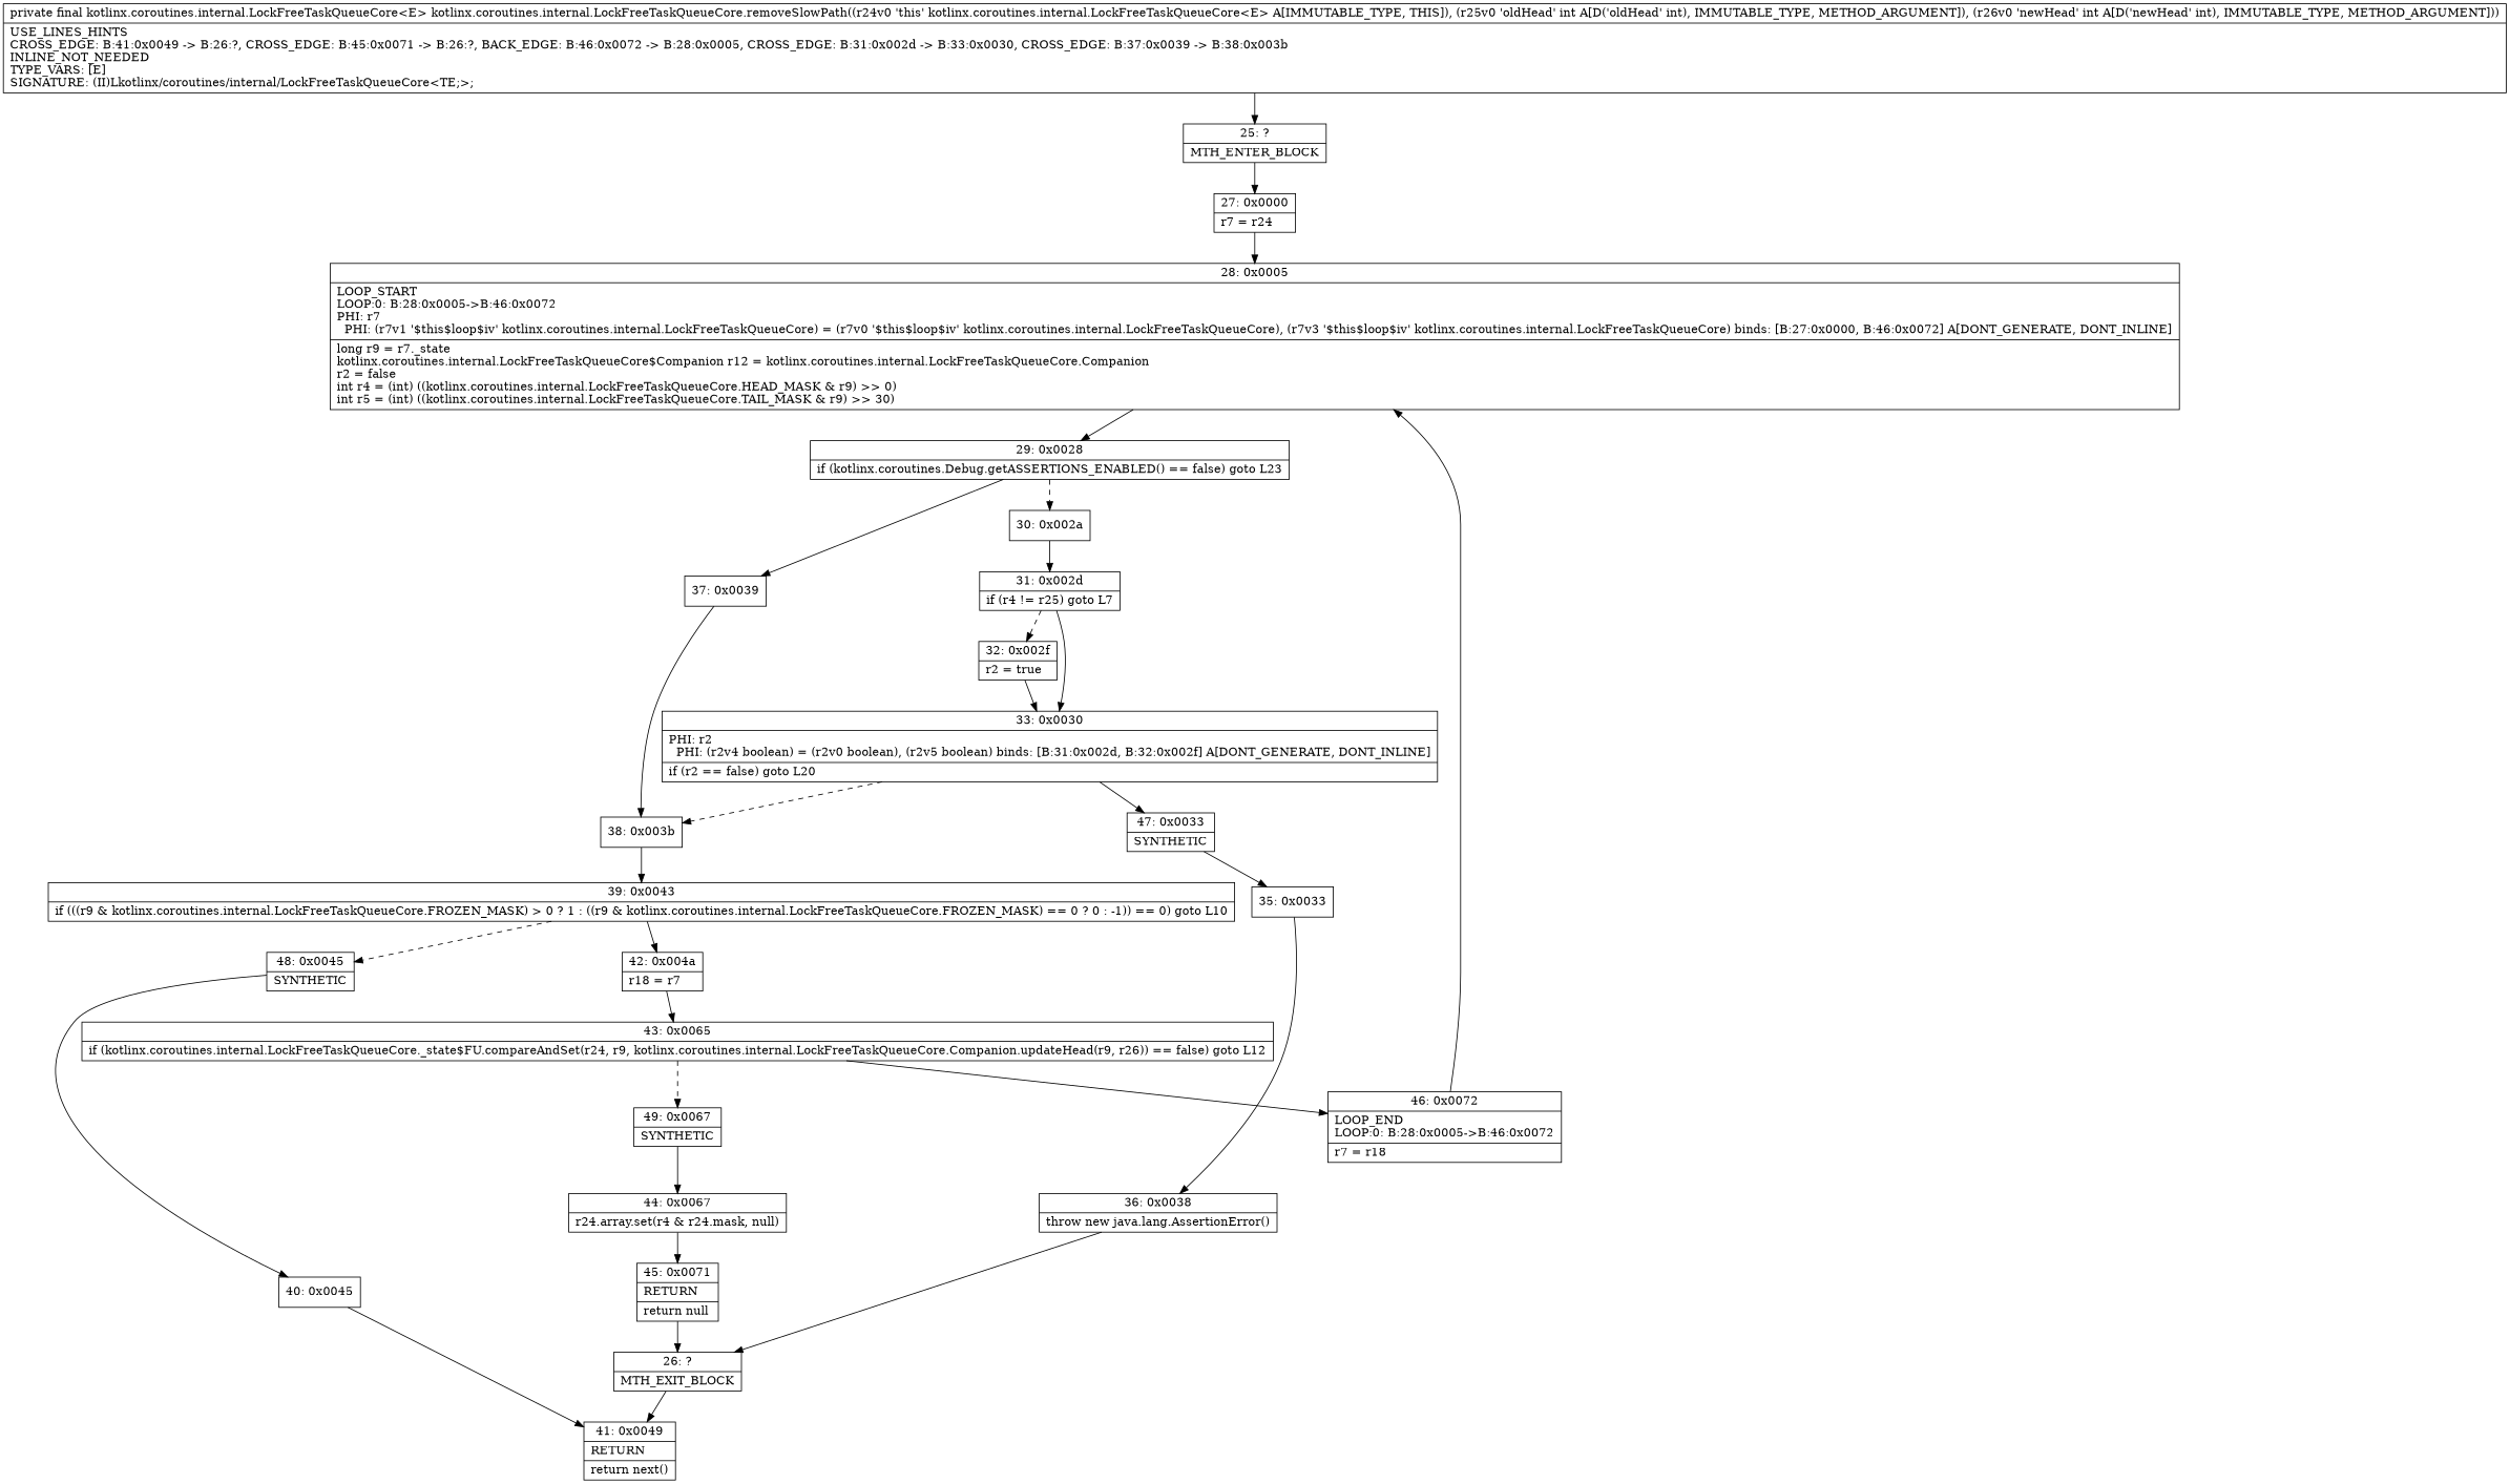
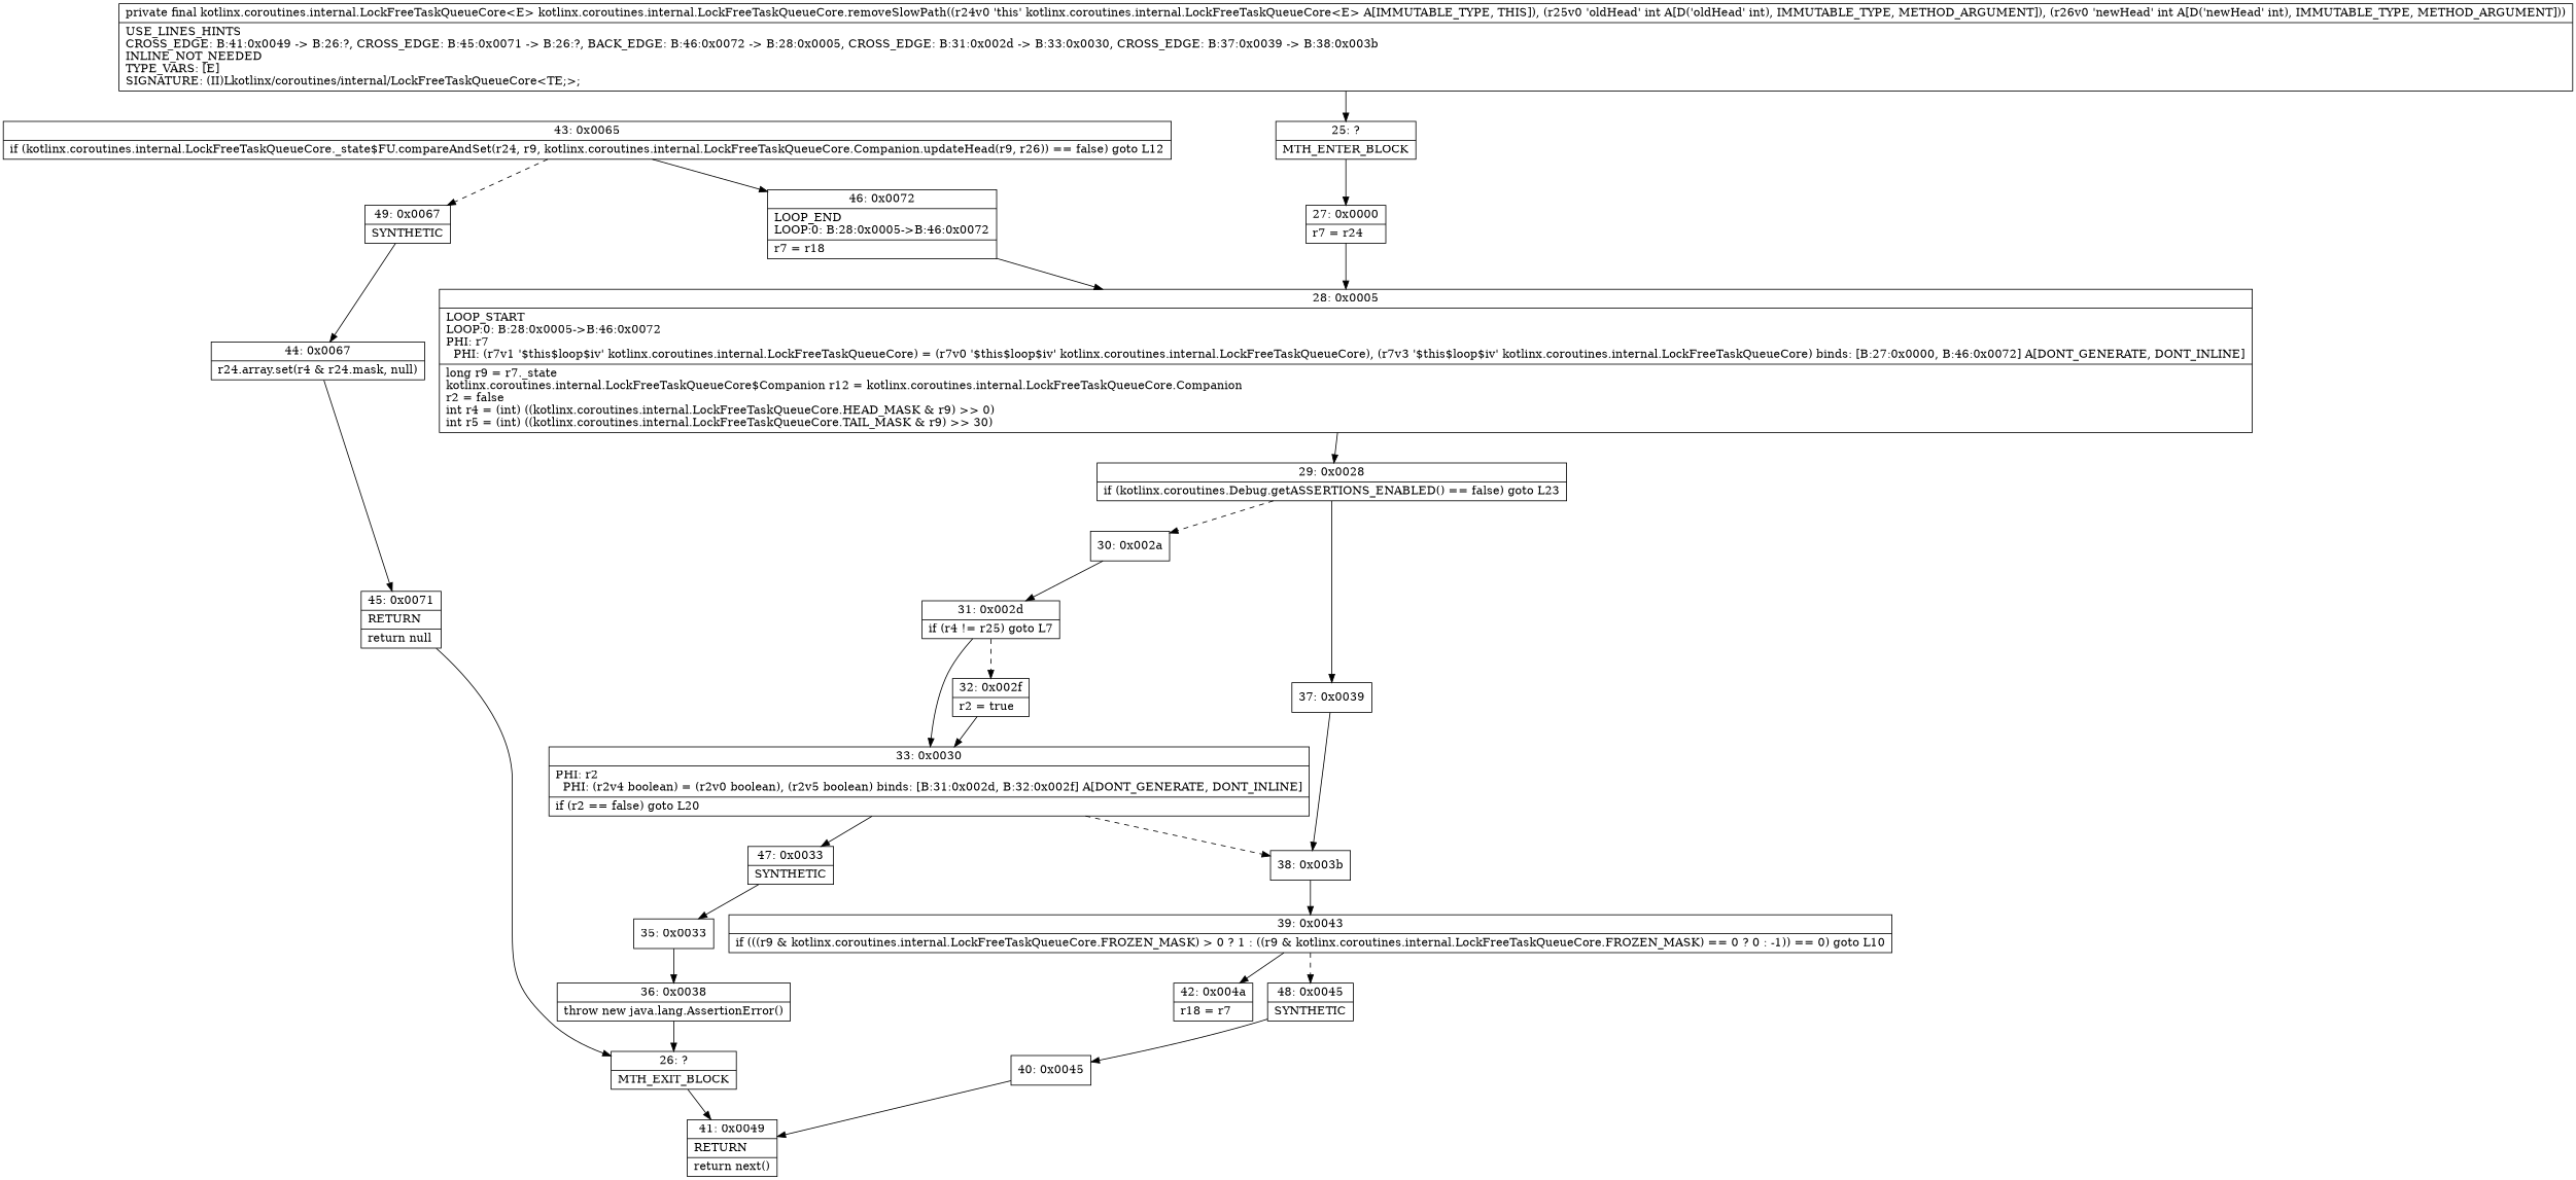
  digraph {
    node [shape=record]
    n1 [label="{25\:\ ?|MTH_ENTER_BLOCK\l}"]
    n2 [label="{27\:\ 0x0000|r7 = r24\l}"]
    n3 [label="{28\:\ 0x0005|LOOP_START\lLOOP:0: B:28:0x0005\-\>B:46:0x0072\lPHI: r7 \l  PHI: (r7v1 '$this$loop$iv' kotlinx.coroutines.internal.LockFreeTaskQueueCore) = (r7v0 '$this$loop$iv' kotlinx.coroutines.internal.LockFreeTaskQueueCore), (r7v3 '$this$loop$iv' kotlinx.coroutines.internal.LockFreeTaskQueueCore) binds: [B:27:0x0000, B:46:0x0072] A[DONT_GENERATE, DONT_INLINE]\l|long r9 = r7._state\lkotlinx.coroutines.internal.LockFreeTaskQueueCore$Companion r12 = kotlinx.coroutines.internal.LockFreeTaskQueueCore.Companion\lr2 = false\lint r4 = (int) ((kotlinx.coroutines.internal.LockFreeTaskQueueCore.HEAD_MASK & r9) \>\> 0)\lint r5 = (int) ((kotlinx.coroutines.internal.LockFreeTaskQueueCore.TAIL_MASK & r9) \>\> 30)\l}"]
    n4 [label="{29\:\ 0x0028|if (kotlinx.coroutines.Debug.getASSERTIONS_ENABLED() == false) goto L23\l}"]
    n5 [label="{30\:\ 0x002a}"]
    n6 [label="{37\:\ 0x0039}"]
    n7 [label="{31\:\ 0x002d|if (r4 != r25) goto L7\l}"]
    n8 [label="{38\:\ 0x003b}"]
    n9 [label="{32\:\ 0x002f|r2 = true\l}"]
    n10 [label="{33\:\ 0x0030|PHI: r2 \l  PHI: (r2v4 boolean) = (r2v0 boolean), (r2v5 boolean) binds: [B:31:0x002d, B:32:0x002f] A[DONT_GENERATE, DONT_INLINE]\l|if (r2 == false) goto L20\l}"]
    n11 [label="{47\:\ 0x0033|SYNTHETIC\l}"]
    n12 [label="{39\:\ 0x0043|if (((r9 & kotlinx.coroutines.internal.LockFreeTaskQueueCore.FROZEN_MASK) \> 0 ? 1 : ((r9 & kotlinx.coroutines.internal.LockFreeTaskQueueCore.FROZEN_MASK) == 0 ? 0 : \-1)) == 0) goto L10\l}"]
    n13 [label="{35\:\ 0x0033}"]
    n14 [label="{42\:\ 0x004a|r18 = r7\l}"]
    n15 [label="{48\:\ 0x0045|SYNTHETIC\l}"]
    n16 [label="{43\:\ 0x0065|if (kotlinx.coroutines.internal.LockFreeTaskQueueCore._state$FU.compareAndSet(r24, r9, kotlinx.coroutines.internal.LockFreeTaskQueueCore.Companion.updateHead(r9, r26)) == false) goto L12\l}"]
    n17 [label="{40\:\ 0x0045}"]
    n18 [label="{46\:\ 0x0072|LOOP_END\lLOOP:0: B:28:0x0005\-\>B:46:0x0072\l|r7 = r18\l}"]
    n19 [label="{49\:\ 0x0067|SYNTHETIC\l}"]
    n20 [label="{44\:\ 0x0067|r24.array.set(r4 & r24.mask, null)\l}"]
    n21 [label="{45\:\ 0x0071|RETURN\l|return null\l}"]
    n22 [label="{26\:\ ?|MTH_EXIT_BLOCK\l}"]
    n23 [label="{41\:\ 0x0049|RETURN\l|return next()\l}"]
    n24 [label="{36\:\ 0x0038|throw new java.lang.AssertionError()\l}"]
    n25 [label="{private final kotlinx.coroutines.internal.LockFreeTaskQueueCore\<E\> kotlinx.coroutines.internal.LockFreeTaskQueueCore.removeSlowPath((r24v0 'this' kotlinx.coroutines.internal.LockFreeTaskQueueCore\<E\> A[IMMUTABLE_TYPE, THIS]), (r25v0 'oldHead' int A[D('oldHead' int), IMMUTABLE_TYPE, METHOD_ARGUMENT]), (r26v0 'newHead' int A[D('newHead' int), IMMUTABLE_TYPE, METHOD_ARGUMENT]))  | USE_LINES_HINTS\lCROSS_EDGE: B:41:0x0049 \-\> B:26:?, CROSS_EDGE: B:45:0x0071 \-\> B:26:?, BACK_EDGE: B:46:0x0072 \-\> B:28:0x0005, CROSS_EDGE: B:31:0x002d \-\> B:33:0x0030, CROSS_EDGE: B:37:0x0039 \-\> B:38:0x003b\lINLINE_NOT_NEEDED\lTYPE_VARS: [E]\lSIGNATURE: (II)Lkotlinx\/coroutines\/internal\/LockFreeTaskQueueCore\<TE;\>;\l}"]
    n1 -> n2
    n2 -> n3
    n3 -> n4
    n4 -> n5 [style=dashed]
    n4 -> n6
    n5 -> n7
    n6 -> n8
    n7 -> n9 [style=dashed]
    n7 -> n10
    n8 -> n12
    n9 -> n10
    n10 -> n8 [style=dashed]
    n10 -> n11
    n11 -> n13
    n12 -> n14
    n12 -> n15 [style=dashed]
    n13 -> n24
-   n14 -> n16
    n15 -> n17
    n16 -> n18
    n16 -> n19 [style=dashed]
    n17 -> n23
    n18 -> n3
    n19 -> n20
    n20 -> n21
    n21 -> n22
    n22 -> n23
    n24 -> n22
    n25 -> n1
  }
